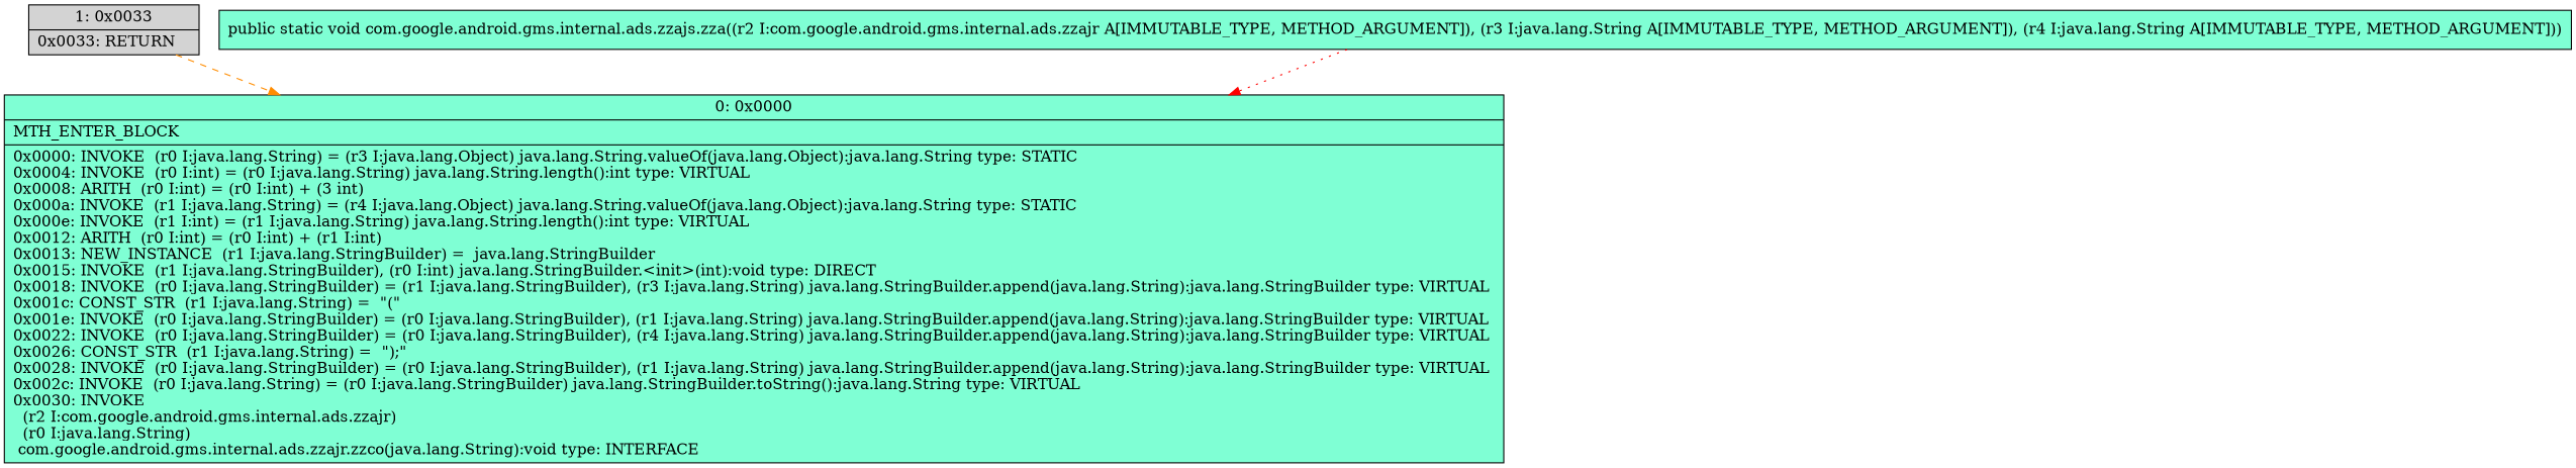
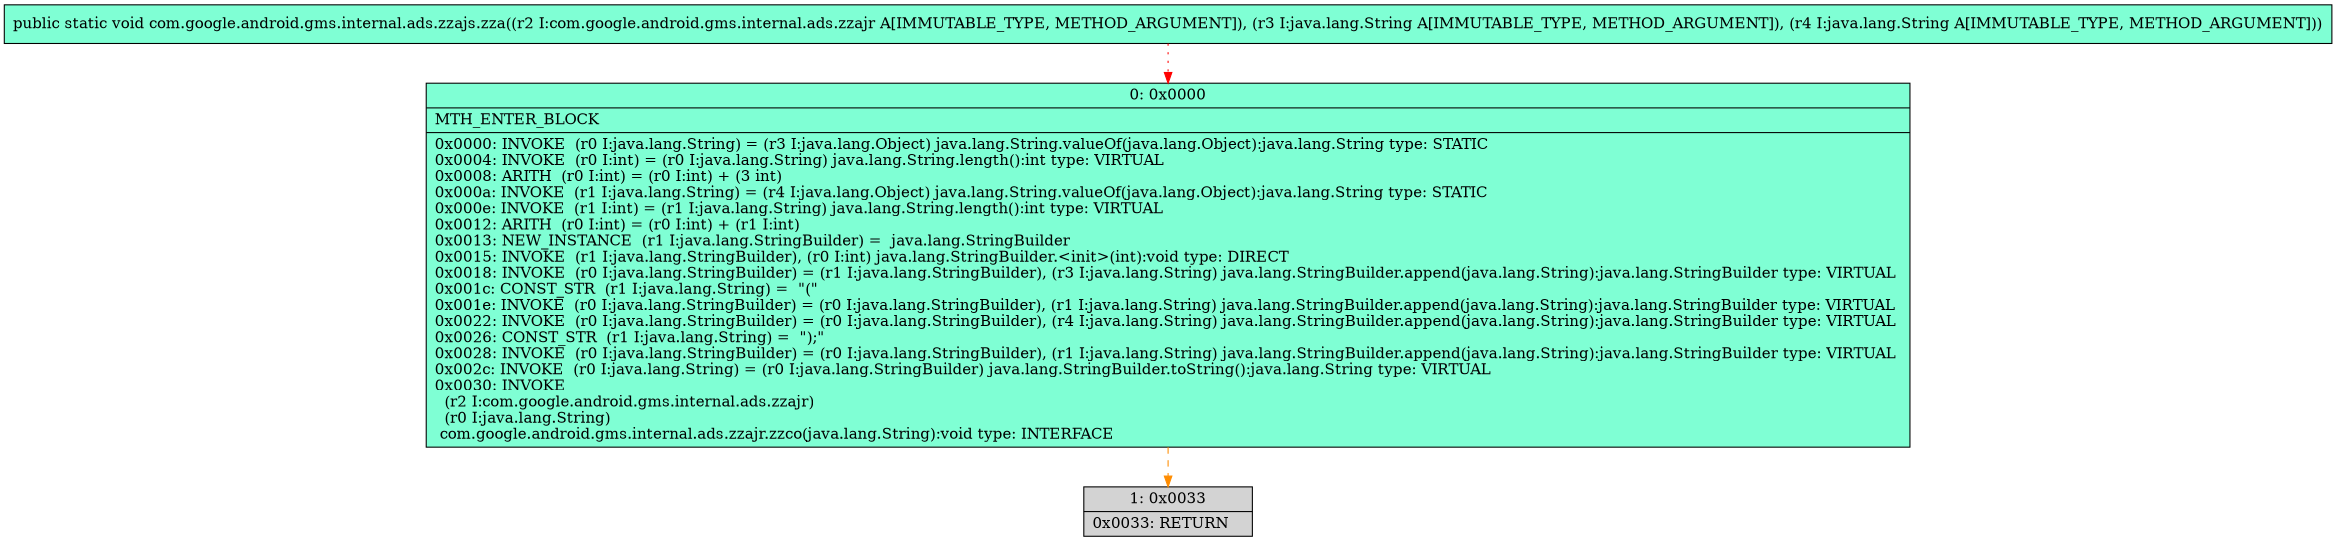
  digraph {
    node [shape=record style=filled fillcolor=aquamarine]
    n1 [label="{0\:\ 0x0000|MTH_ENTER_BLOCK\l|0x0000: INVOKE  (r0 I:java.lang.String) = (r3 I:java.lang.Object) java.lang.String.valueOf(java.lang.Object):java.lang.String type: STATIC \l0x0004: INVOKE  (r0 I:int) = (r0 I:java.lang.String) java.lang.String.length():int type: VIRTUAL \l0x0008: ARITH  (r0 I:int) = (r0 I:int) + (3 int) \l0x000a: INVOKE  (r1 I:java.lang.String) = (r4 I:java.lang.Object) java.lang.String.valueOf(java.lang.Object):java.lang.String type: STATIC \l0x000e: INVOKE  (r1 I:int) = (r1 I:java.lang.String) java.lang.String.length():int type: VIRTUAL \l0x0012: ARITH  (r0 I:int) = (r0 I:int) + (r1 I:int) \l0x0013: NEW_INSTANCE  (r1 I:java.lang.StringBuilder) =  java.lang.StringBuilder \l0x0015: INVOKE  (r1 I:java.lang.StringBuilder), (r0 I:int) java.lang.StringBuilder.\<init\>(int):void type: DIRECT \l0x0018: INVOKE  (r0 I:java.lang.StringBuilder) = (r1 I:java.lang.StringBuilder), (r3 I:java.lang.String) java.lang.StringBuilder.append(java.lang.String):java.lang.StringBuilder type: VIRTUAL \l0x001c: CONST_STR  (r1 I:java.lang.String) =  \"(\" \l0x001e: INVOKE  (r0 I:java.lang.StringBuilder) = (r0 I:java.lang.StringBuilder), (r1 I:java.lang.String) java.lang.StringBuilder.append(java.lang.String):java.lang.StringBuilder type: VIRTUAL \l0x0022: INVOKE  (r0 I:java.lang.StringBuilder) = (r0 I:java.lang.StringBuilder), (r4 I:java.lang.String) java.lang.StringBuilder.append(java.lang.String):java.lang.StringBuilder type: VIRTUAL \l0x0026: CONST_STR  (r1 I:java.lang.String) =  \");\" \l0x0028: INVOKE  (r0 I:java.lang.StringBuilder) = (r0 I:java.lang.StringBuilder), (r1 I:java.lang.String) java.lang.StringBuilder.append(java.lang.String):java.lang.StringBuilder type: VIRTUAL \l0x002c: INVOKE  (r0 I:java.lang.String) = (r0 I:java.lang.StringBuilder) java.lang.StringBuilder.toString():java.lang.String type: VIRTUAL \l0x0030: INVOKE  \l  (r2 I:com.google.android.gms.internal.ads.zzajr)\l  (r0 I:java.lang.String)\l com.google.android.gms.internal.ads.zzajr.zzco(java.lang.String):void type: INTERFACE \l}"]
    n2 [label="{1\:\ 0x0033|0x0033: RETURN   \l}" fillcolor=lightgrey]
    n3 [label="{public static void com.google.android.gms.internal.ads.zzajs.zza((r2 I:com.google.android.gms.internal.ads.zzajr A[IMMUTABLE_TYPE, METHOD_ARGUMENT]), (r3 I:java.lang.String A[IMMUTABLE_TYPE, METHOD_ARGUMENT]), (r4 I:java.lang.String A[IMMUTABLE_TYPE, METHOD_ARGUMENT])) }"]
-   n2 -> n1 [color=darkorange style=dashed]
+   n1 -> n2 [color=darkorange style=dashed]
    n3 -> n1 [color=red style=dotted]
  }
